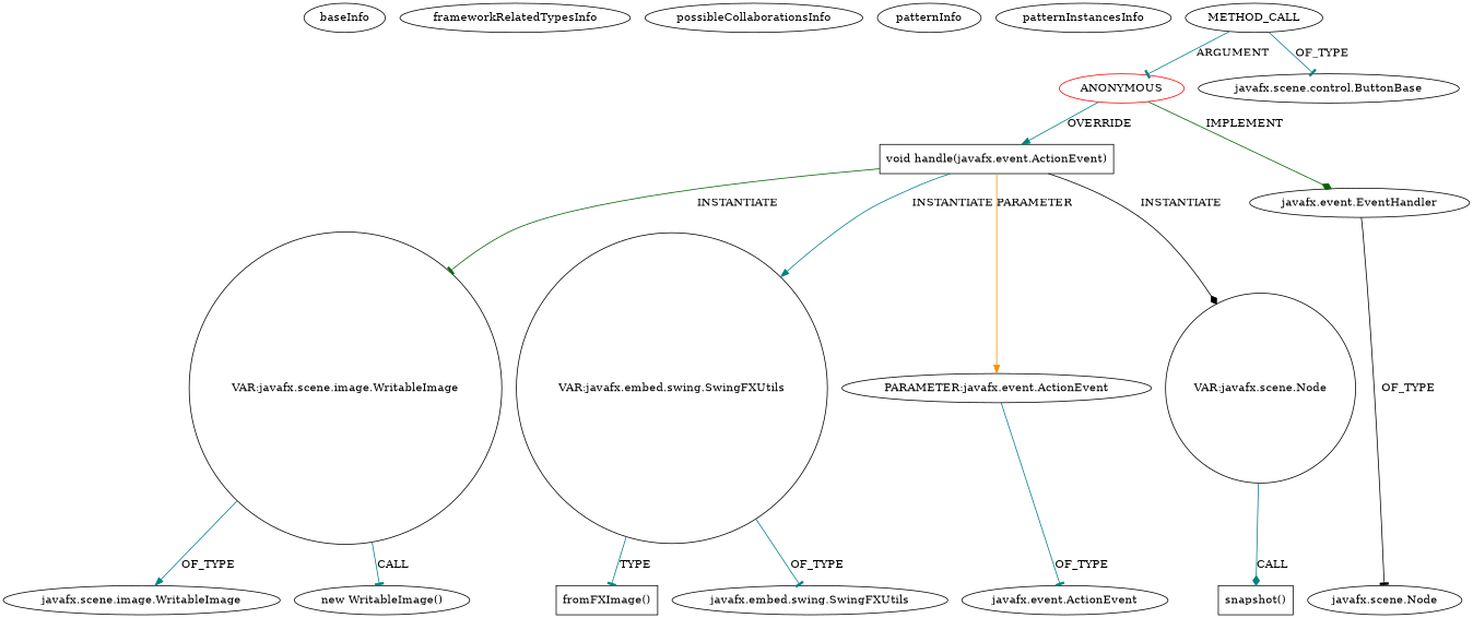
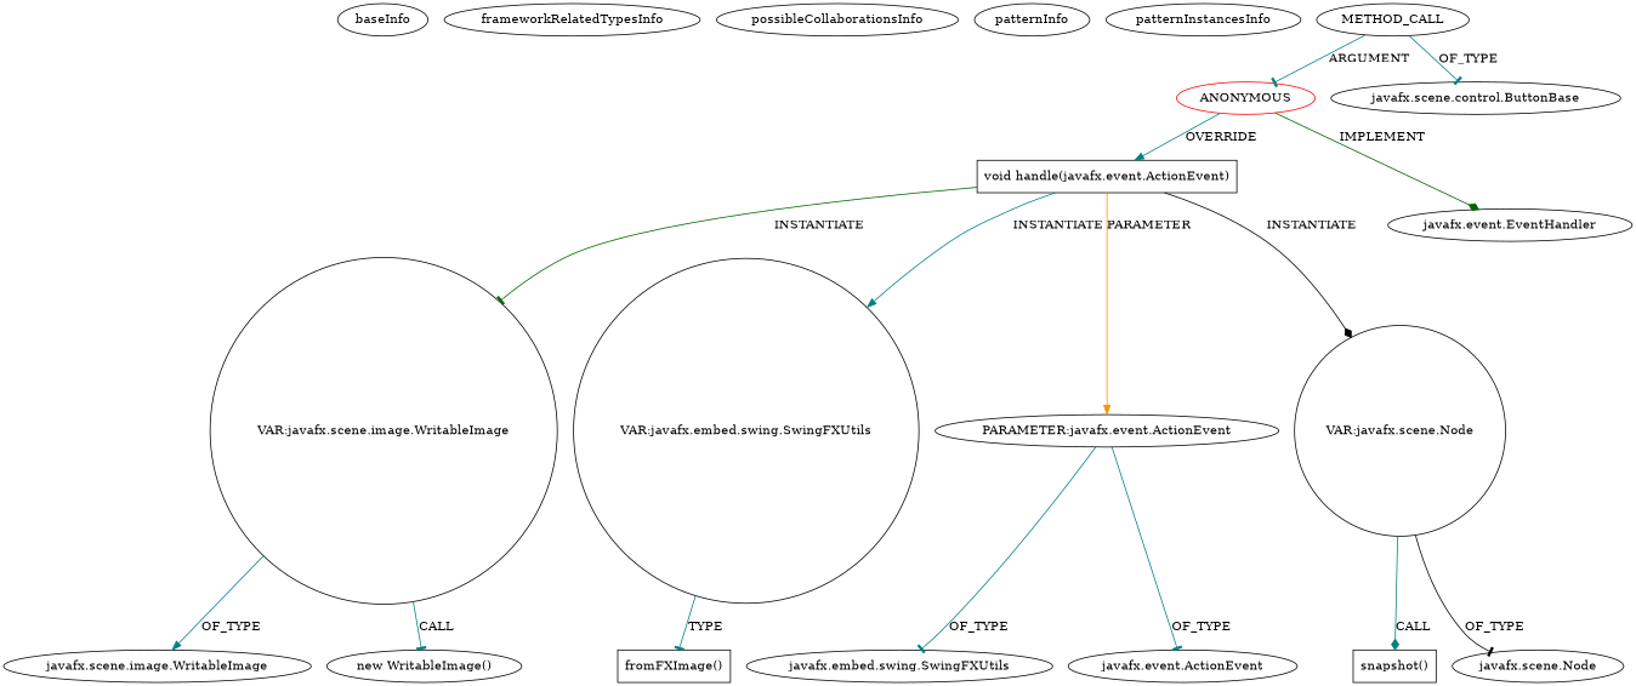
  digraph {
    node [isFrameworkType=false]
    edge [arrowhead=tee color=teal]
    baseInfo [category=pattern graphId=3939 isAnonymous=true possibleRelation=false isFrameworkType=""]
    frameworkRelatedTypesInfo [0="javafx.event.EventHandler" isFrameworkType=""]
    possibleCollaborationsInfo [isFrameworkType=""]
    patternInfo [frequency=2.0 patternRootClient=0 isFrameworkType=""]
    patternInstancesInfo [0="rwihaib-DrawAppFX~/rwihaib-DrawAppFX/DrawAppFX-master/src/drawapp/MainWindow.java~javafx.scene.layout.GridPane buildGUI()~4058" 1="HioLeong-DrawApp~/HioLeong-DrawApp/DrawApp-master/src/main/java/comp2013/hleong/drawapp/DrawApp.java~void init(javafx.stage.Stage)~527" isFrameworkType=""]
    n6 [label="javafx.scene.image.WritableImage" vertexType=FRAMEWORK_CLASS_TYPE]
    n7 [label="VAR:javafx.scene.image.WritableImage" shape=circle vertexType=VARIABLE_EXPRESION]
    n8 [label="new WritableImage()" vertexType=CONSTRUCTOR_CALL]
    n9 [label="void handle(javafx.event.ActionEvent)" shape=box vertexType=OVERRIDING_METHOD_DECLARATION]
    n10 [label="VAR:javafx.embed.swing.SwingFXUtils" shape=circle vertexType=VARIABLE_EXPRESION]
    n11 [label="PARAMETER:javafx.event.ActionEvent" vertexType=PARAMETER_DECLARATION]
    n12 [label="VAR:javafx.scene.Node" shape=circle vertexType=VARIABLE_EXPRESION]
    n13 [label="fromFXImage()" shape=box vertexType=INSIDE_CALL]
    n14 [label="javafx.embed.swing.SwingFXUtils" vertexType=FRAMEWORK_CLASS_TYPE]
    n15 [label="javafx.event.ActionEvent" vertexType=FRAMEWORK_CLASS_TYPE]
    n16 [label="snapshot()" shape=box vertexType=INSIDE_CALL]
    n17 [label="javafx.scene.Node" vertexType=FRAMEWORK_CLASS_TYPE]
    n18 [color=red label=ANONYMOUS vertexType=ROOT_ANONYMOUS_DECLARATION]
    n19 [label="javafx.event.EventHandler" vertexType=FRAMEWORK_INTERFACE_TYPE]
    n20 [label=METHOD_CALL vertexType=OUTSIDE_CALL]
    n21 [label="javafx.scene.control.ButtonBase" vertexType=FRAMEWORK_CLASS_TYPE]
    n7 -> n6 [arrowhead=normal label=OF_TYPE]
    n7 -> n8 [label=CALL]
    n9 -> n7 [color=darkgreen label=INSTANTIATE]
    n9 -> n10 [arrowhead=normal label=INSTANTIATE]
    n9 -> n11 [arrowhead=normal color=darkorange label=PARAMETER]
    n9 -> n12 [arrowhead=diamond color=black label=INSTANTIATE]
    n10 -> n13 [label=TYPE]
-   n10 -> n14 [label=OF_TYPE]
+   n11 -> n14 [label=OF_TYPE]
    n11 -> n15 [label=OF_TYPE]
    n12 -> n16 [arrowhead=diamond label=CALL]
-   n19 -> n17 [color=black label=OF_TYPE]
+   n12 -> n17 [color=black label=OF_TYPE]
    n18 -> n9 [arrowhead=normal label=OVERRIDE]
    n18 -> n19 [arrowhead=diamond color=darkgreen label=IMPLEMENT]
    n20 -> n18 [label=ARGUMENT]
    n20 -> n21 [label=OF_TYPE]
  }
